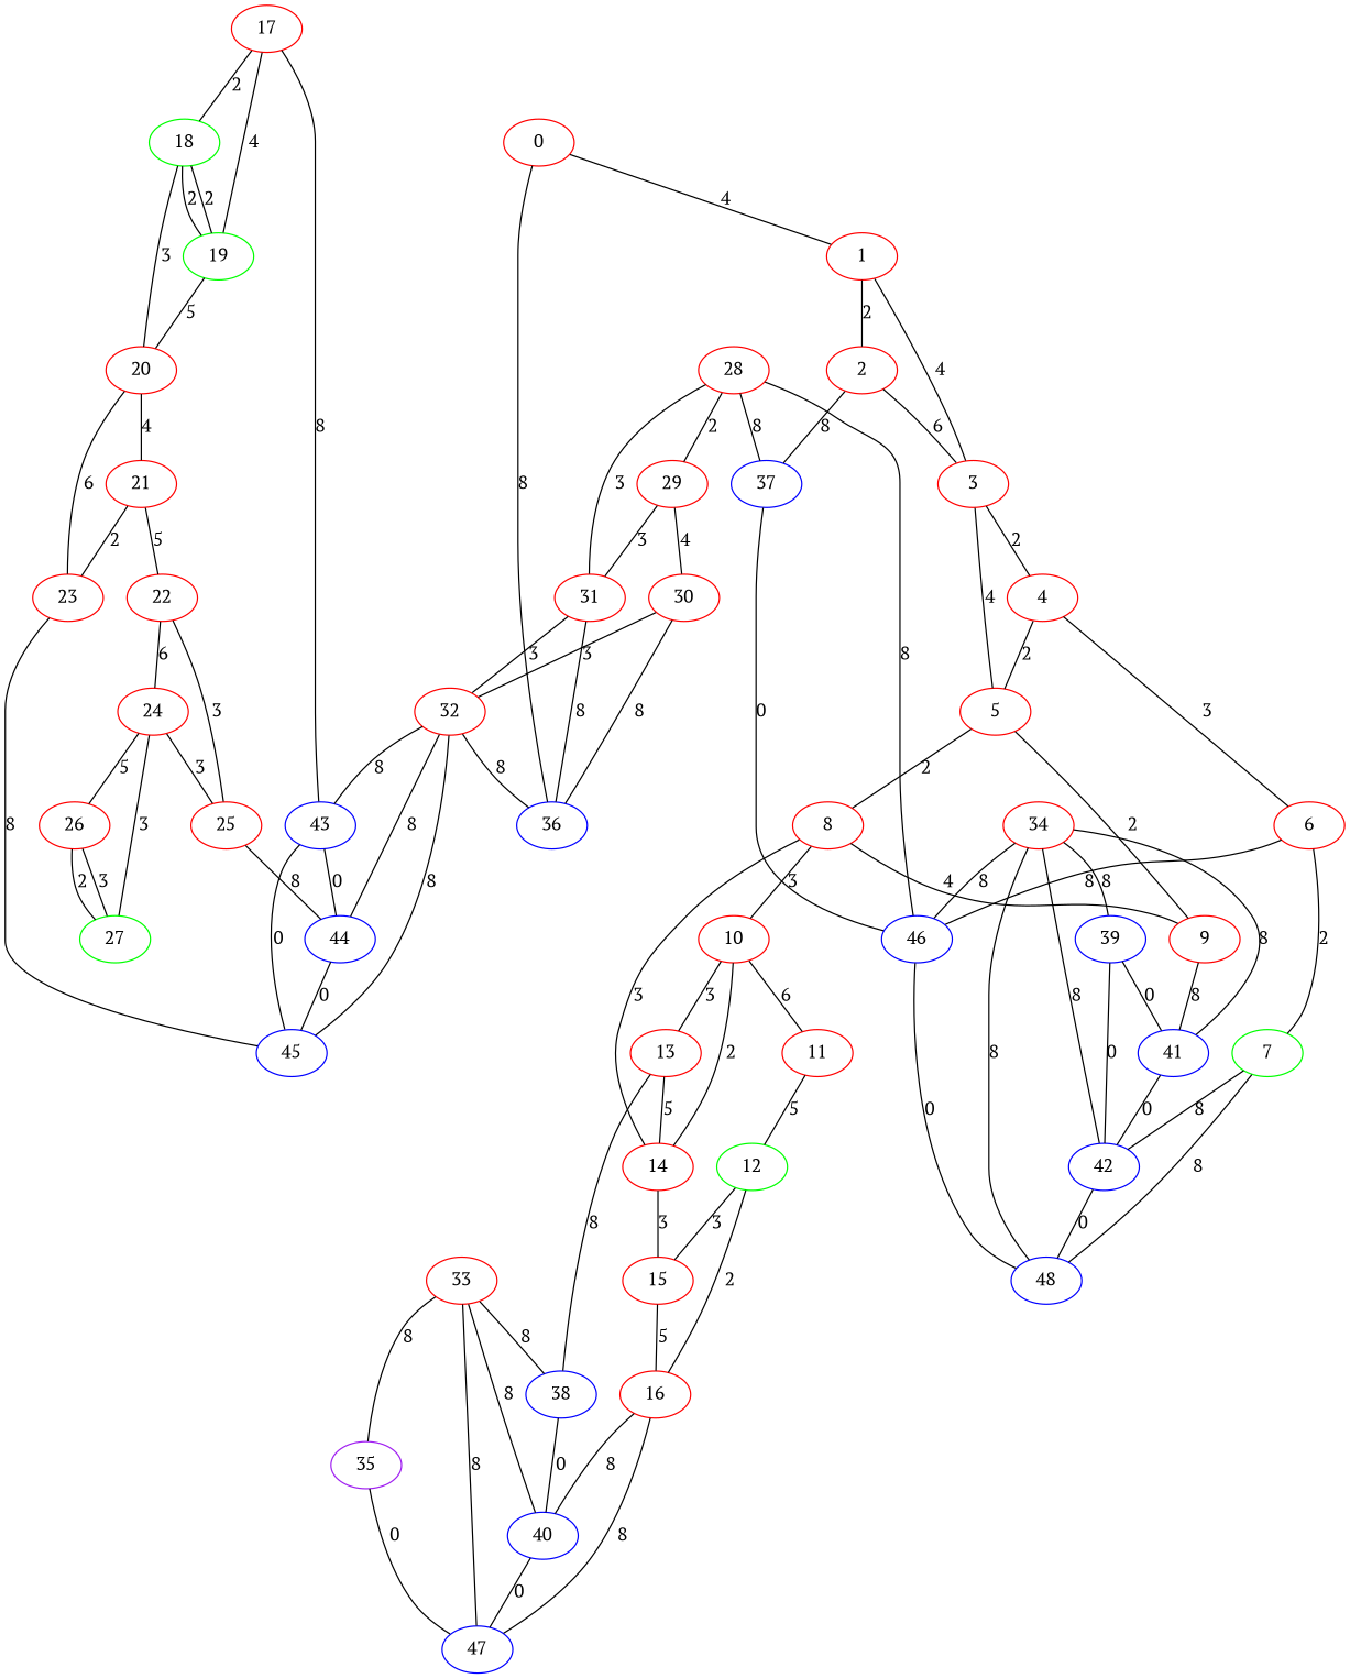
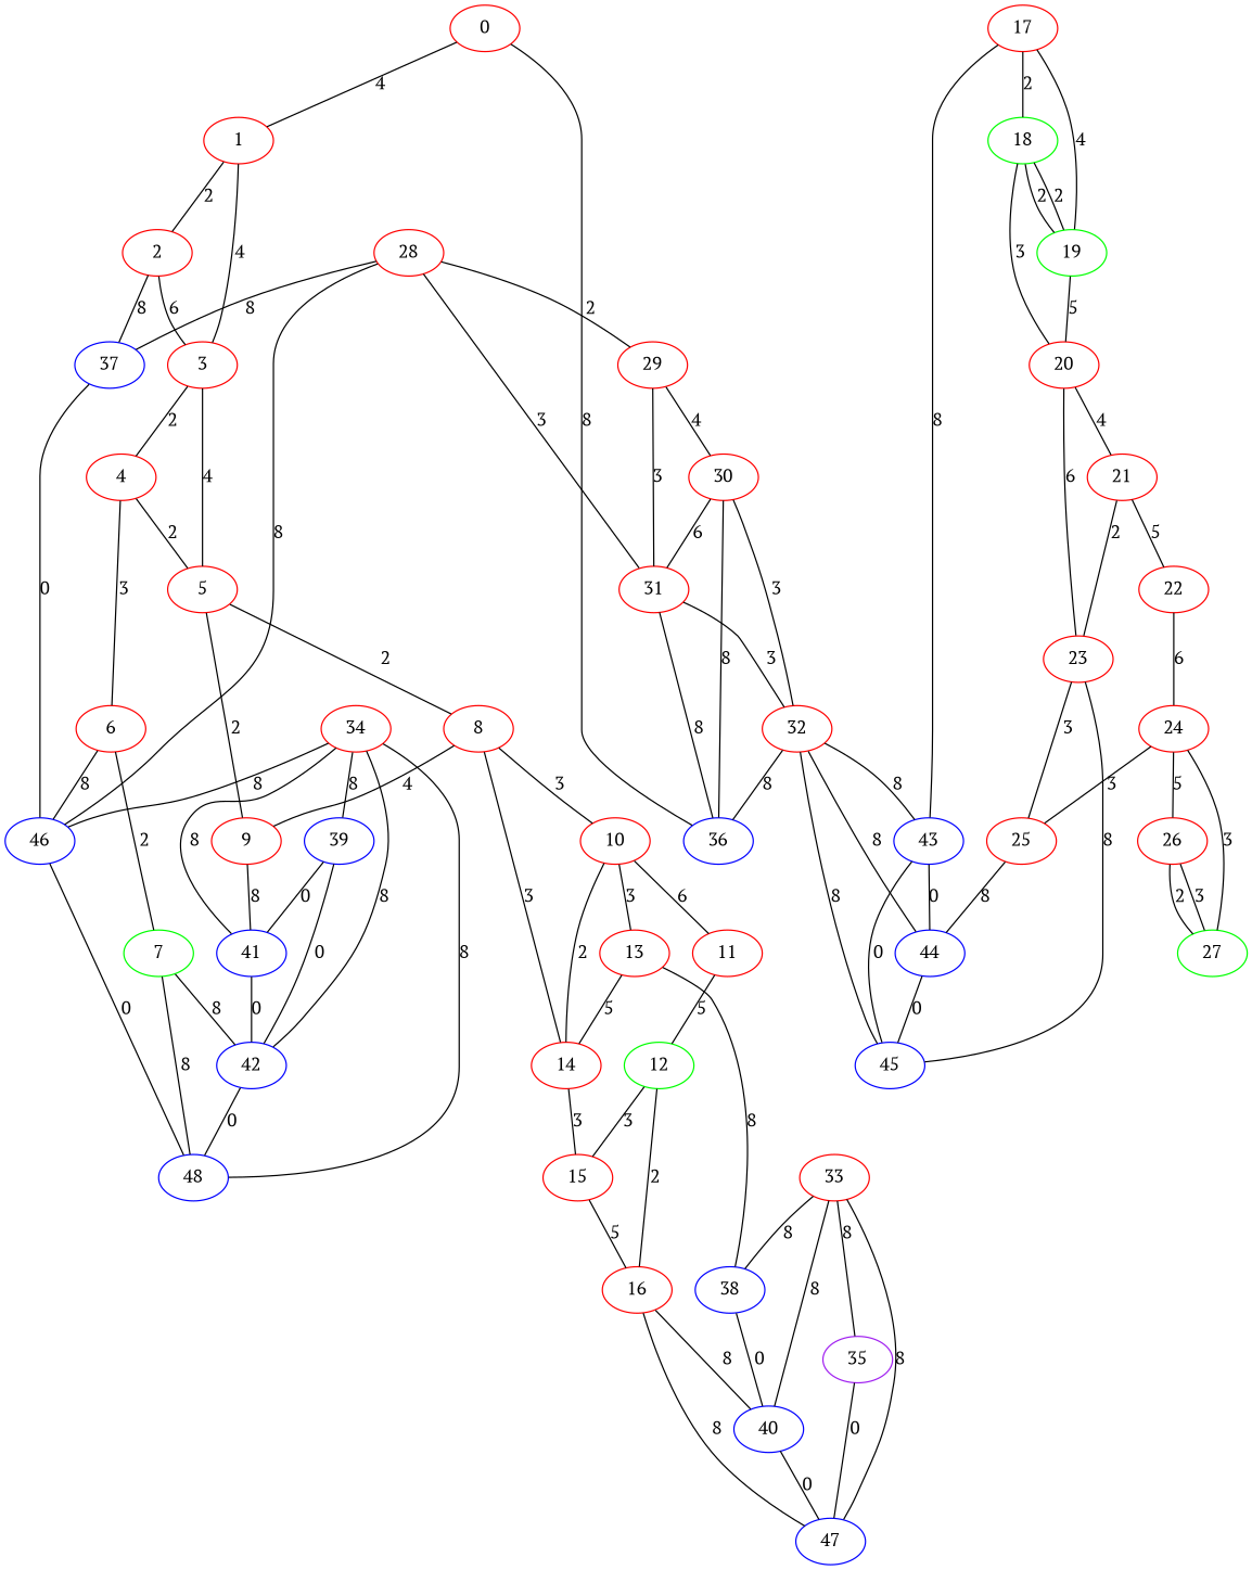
  graph {
    fontname="PT Serif"
    node [color=red fontname="PT Serif" weight=1]
    edge [fontname="PT Serif"]
    0
    1
    36 [color=blue weight=3]
    2
    3
    37 [color=blue weight=3]
    4
    5
    46 [color=blue weight=3]
    6
    8
    9
    7 [color=green weight=2]
    42 [color=blue weight=3]
    48 [color=blue weight=3]
    10
    14
    41 [color=blue weight=3]
    39 [color=blue weight=3]
    11
    13
    12 [color=green weight=2]
    38 [color=blue weight=3]
    15
    16
    40 [color=blue weight=3]
    47 [color=blue weight=3]
    18 [color=green weight=2]
    17
    19 [color=green weight=2]
    43 [color=blue weight=3]
    20
    45 [color=blue weight=3]
    44 [color=blue weight=3]
    21
    23
    22
    24
    25
    26
    27 [color=green weight=2]
    28
    29
    31
    30
    32
    33
    35 [color=purple weight=4]
    34
    0 -- 1 [label=4]
    0 -- 36 [label=8]
    1 -- 2 [label=2]
    1 -- 3 [label=4]
    2 -- 3 [label=6]
    2 -- 37 [label=8]
    3 -- 4 [label=2]
    3 -- 5 [label=4]
    37 -- 46 [label=0]
    4 -- 5 [label=2]
    4 -- 6 [label=3]
    5 -- 8 [label=2]
    5 -- 9 [label=2]
    46 -- 48 [label=0]
    6 -- 46 [label=8]
    6 -- 7 [label=2]
    8 -- 9 [label=4]
    8 -- 10 [label=3]
    8 -- 14 [label=3]
    9 -- 41 [label=8]
    7 -- 42 [label=8]
    7 -- 48 [label=8]
    42 -- 48 [label=0]
    10 -- 14 [label=2]
    10 -- 11 [label=6]
    10 -- 13 [label=3]
    14 -- 15 [label=3]
    41 -- 42 [label=0]
    39 -- 42 [label=0]
    39 -- 41 [label=0]
    11 -- 12 [label=5]
    13 -- 14 [label=5]
    13 -- 38 [label=8]
    12 -- 15 [label=3]
    12 -- 16 [label=2]
    38 -- 40 [label=0]
    15 -- 16 [label=5]
    16 -- 40 [label=8]
    16 -- 47 [label=8]
    40 -- 47 [label=0]
    18 -- 19 [label=2]
    18 -- 19 [label=2]
    18 -- 20 [label=3]
    17 -- 18 [label=2]
    17 -- 19 [label=4]
    17 -- 43 [label=8]
    19 -- 20 [label=5]
    43 -- 45 [label=0]
    43 -- 44 [label=0]
    20 -- 21 [label=4]
    20 -- 23 [label=6]
    44 -- 45 [label=0]
    21 -- 23 [label=2]
    21 -- 22 [label=5]
    23 -- 45 [label=8]
    22 -- 24 [label=6]
-   22 -- 25 [label=3]
+   23 -- 25 [label=3]
    24 -- 25 [label=3]
    24 -- 26 [label=5]
    24 -- 27 [label=3]
    25 -- 44 [label=8]
    26 -- 27 [label=3]
    26 -- 27 [label=2]
    28 -- 37 [label=8]
    28 -- 46 [label=8]
    28 -- 29 [label=2]
    28 -- 31 [label=3]
    29 -- 31 [label=3]
    29 -- 30 [label=4]
    31 -- 36 [label=8]
    31 -- 32 [label=3]
    30 -- 36 [label=8]
+   30 -- 31 [label=6]
    30 -- 32 [label=3]
    32 -- 36 [label=8]
    32 -- 43 [label=8]
    32 -- 45 [label=8]
    32 -- 44 [label=8]
    33 -- 38 [label=8]
    33 -- 40 [label=8]
    33 -- 47 [label=8]
    33 -- 35 [label=8]
    35 -- 47 [label=0]
    34 -- 46 [label=8]
    34 -- 42 [label=8]
    34 -- 48 [label=8]
    34 -- 41 [label=8]
    34 -- 39 [label=8]
  }
